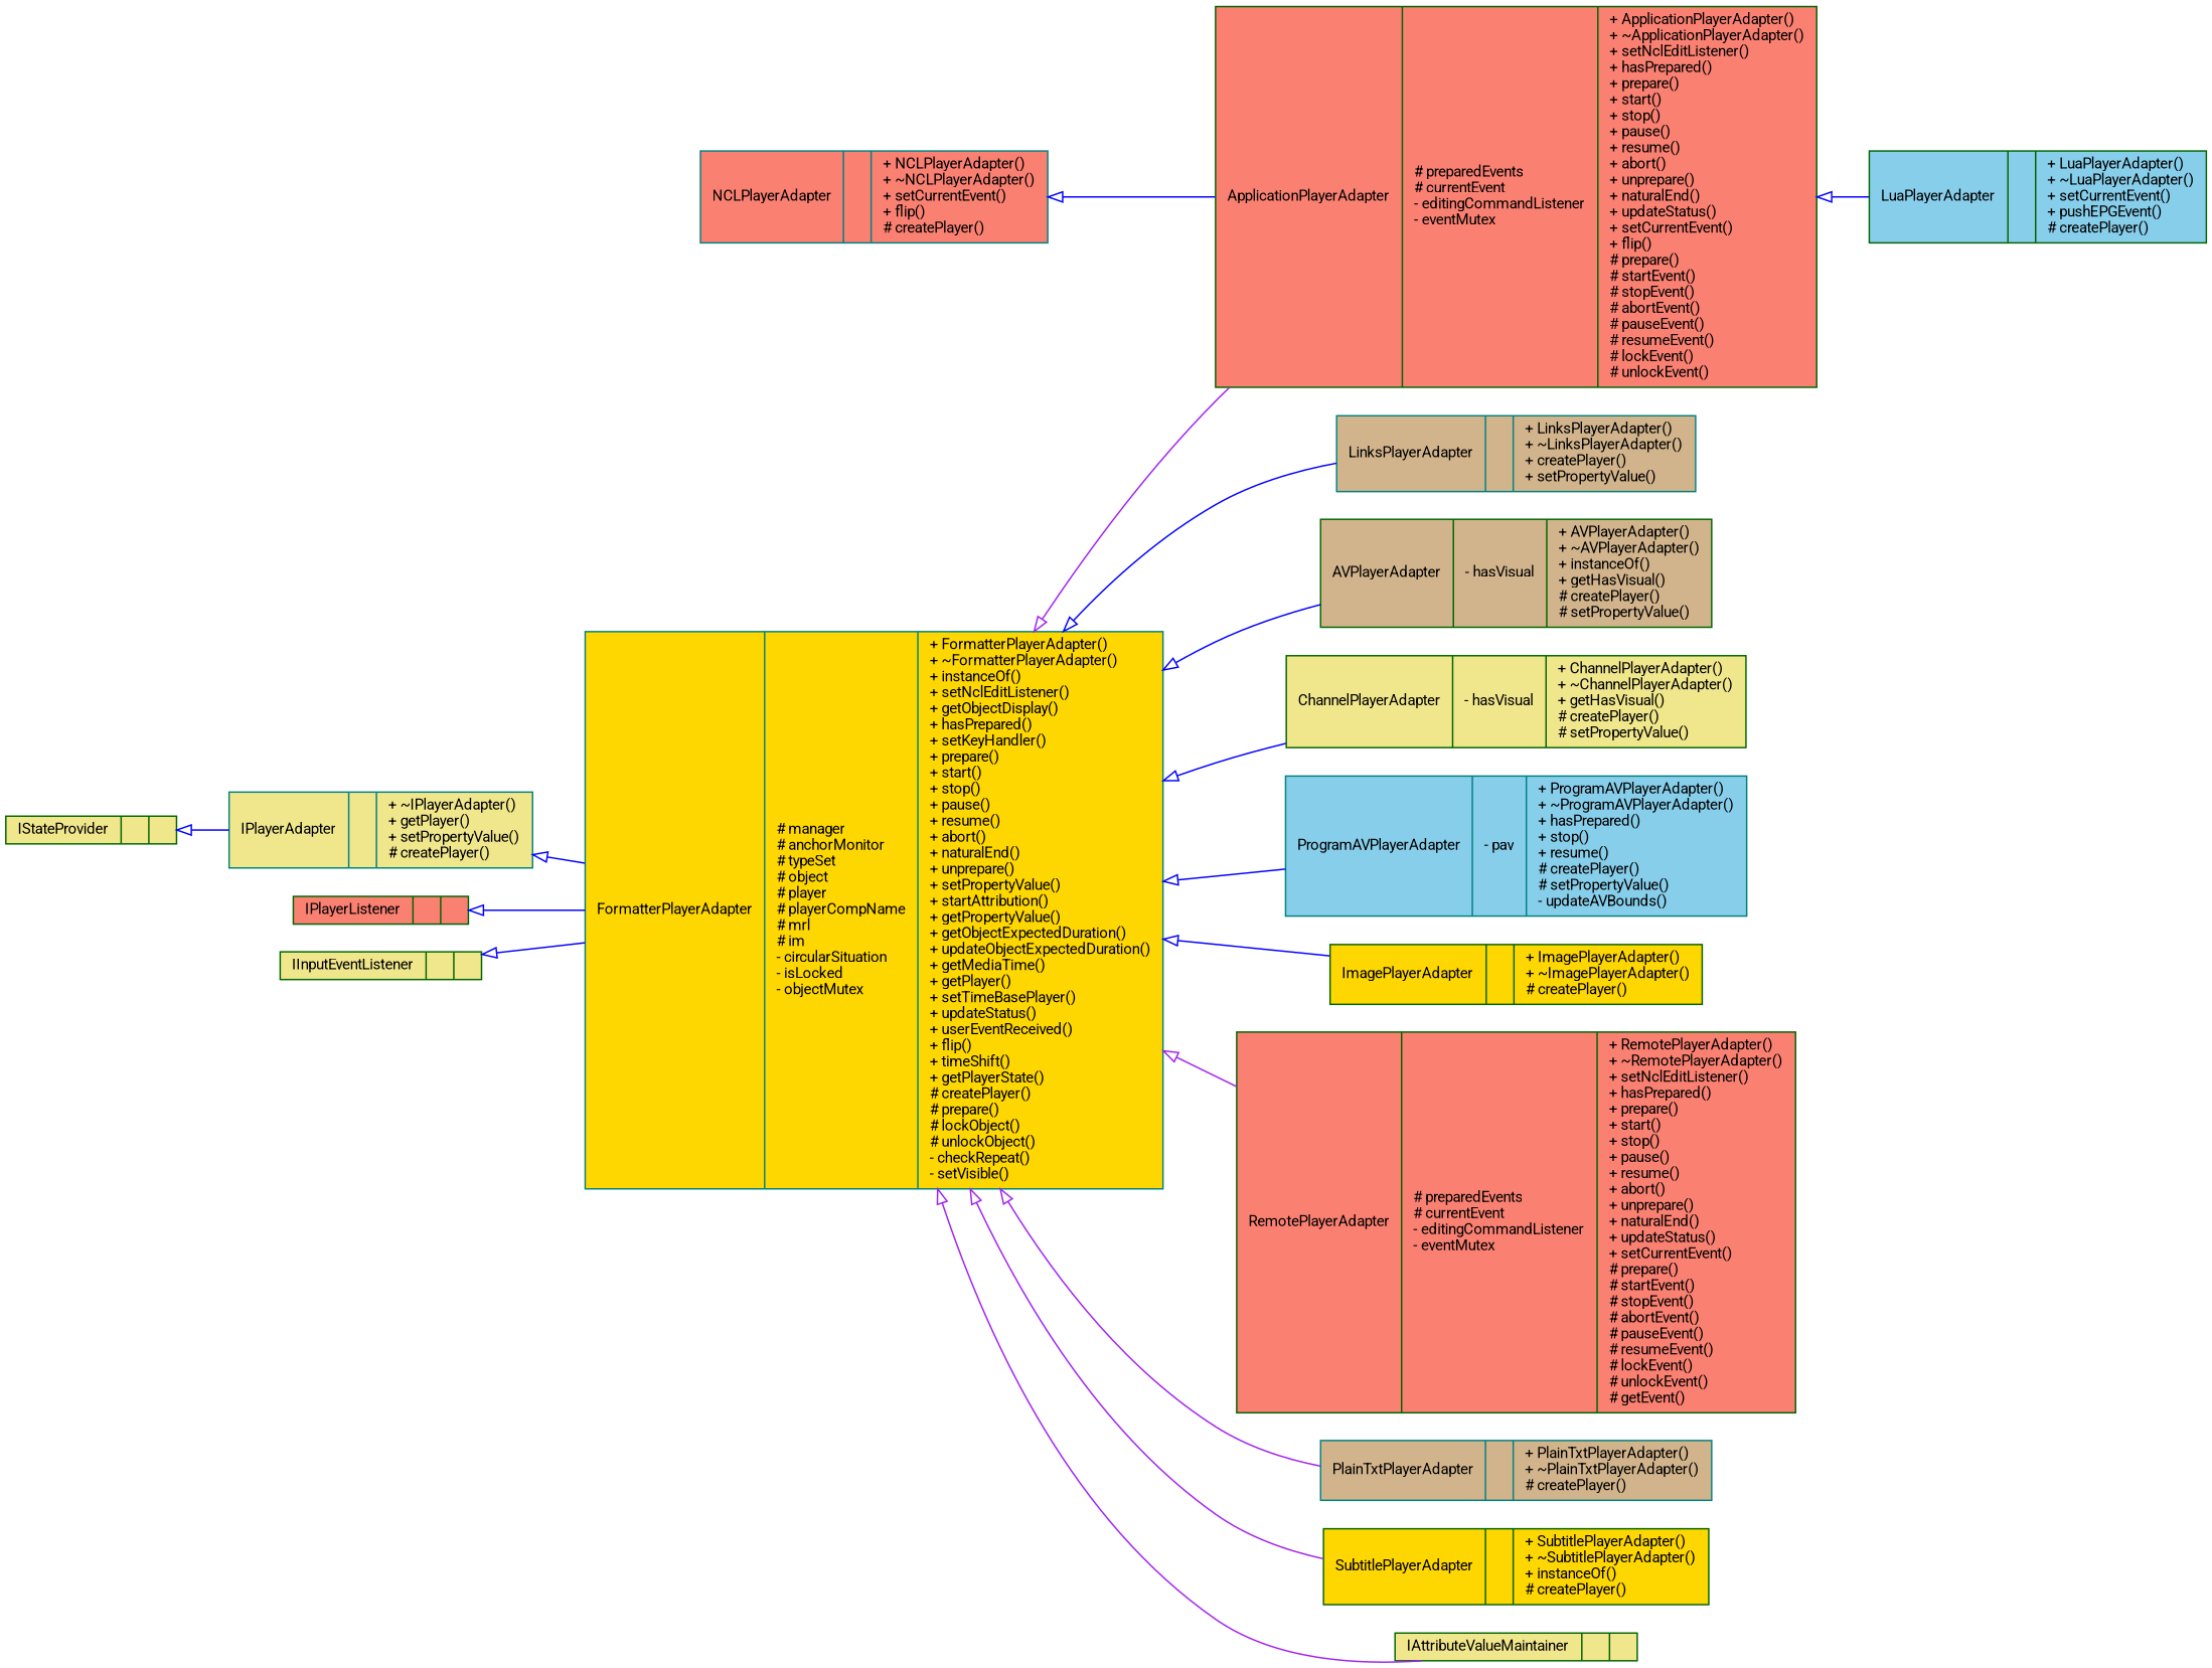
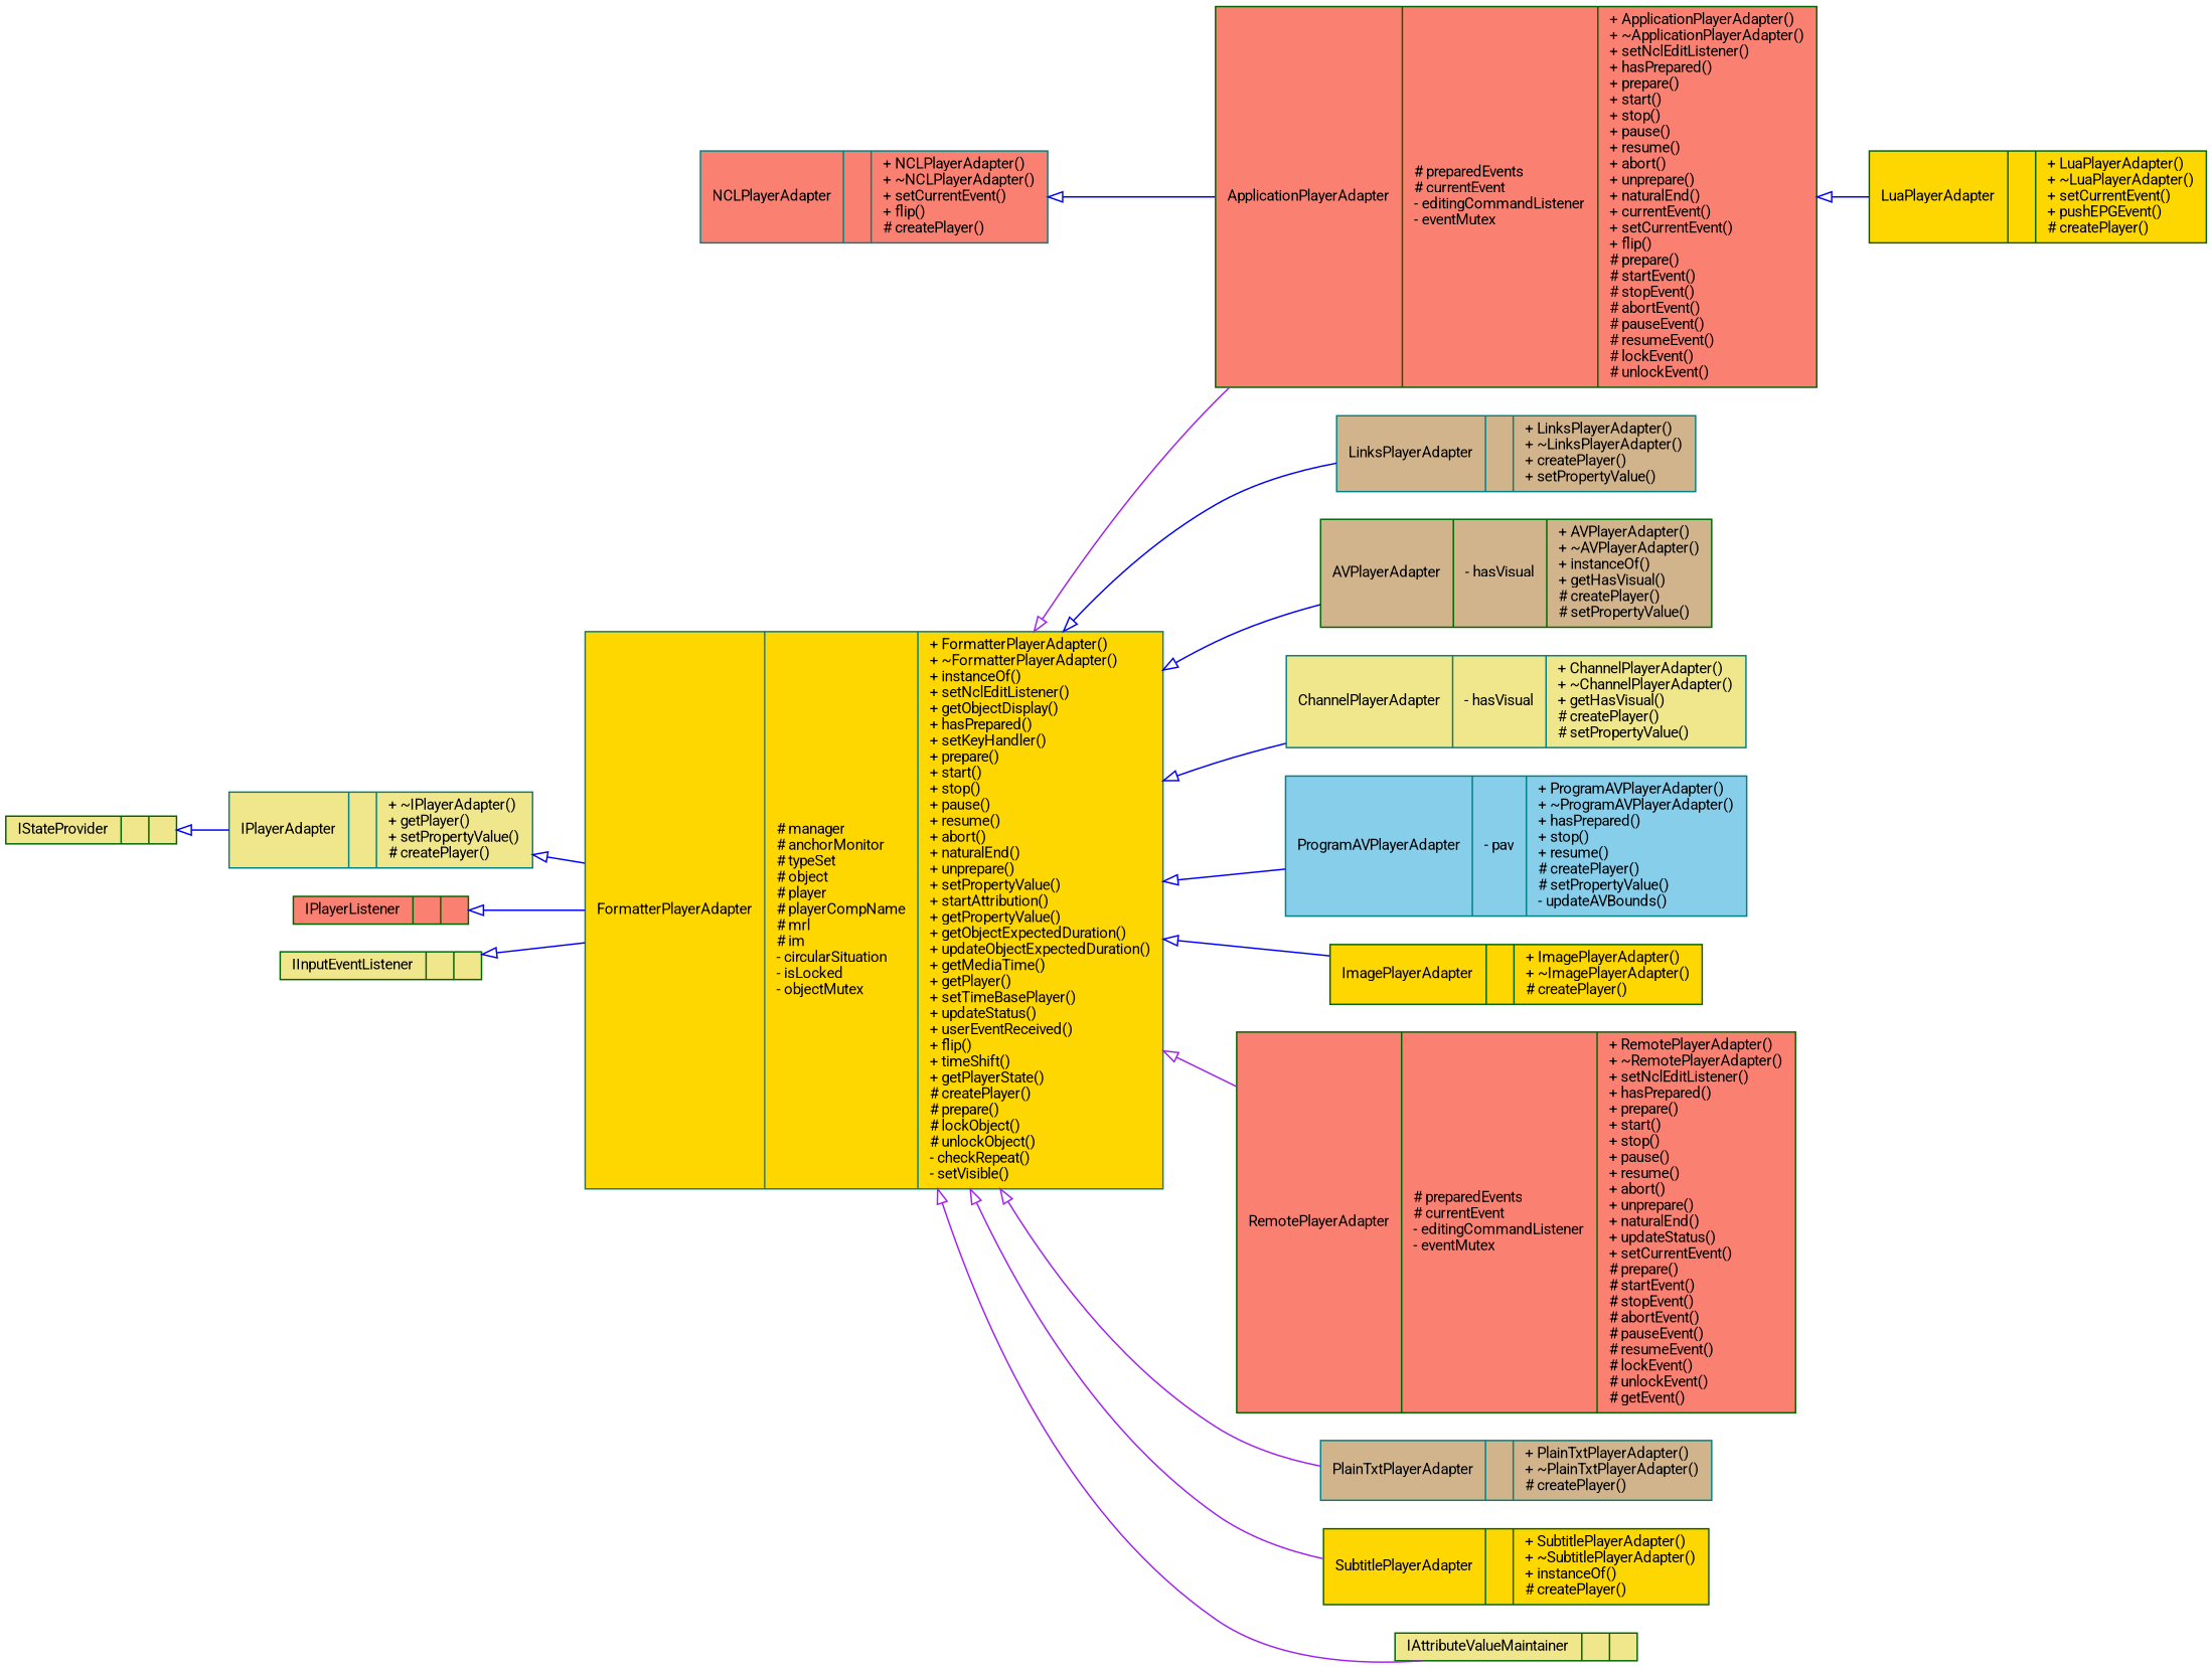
  digraph {
    fontname=Roboto
    rankdir=LR
    node [color=darkgreen fillcolor=khaki fontname=Roboto fontsize=10 shape=record style=filled]
    edge [arrowtail=empty color=blue dir=back fontname=Roboto fontsize=10 labelfontname="FreeSans.ttf" labelfontsize=10 style=solid]
    n1 [color=teal fillcolor=gold fontcolor=black height=0.2 label="{FormatterPlayerAdapter\n|# manager\l# anchorMonitor\l# typeSet\l# object\l# player\l# playerCompName\l# mrl\l# im\l- circularSituation\l- isLocked\l- objectMutex\l|+ FormatterPlayerAdapter()\l+ ~FormatterPlayerAdapter()\l+ instanceOf()\l+ setNclEditListener()\l+ getObjectDisplay()\l+ hasPrepared()\l+ setKeyHandler()\l+ prepare()\l+ start()\l+ stop()\l+ pause()\l+ resume()\l+ abort()\l+ naturalEnd()\l+ unprepare()\l+ setPropertyValue()\l+ startAttribution()\l+ getPropertyValue()\l+ getObjectExpectedDuration()\l+ updateObjectExpectedDuration()\l+ getMediaTime()\l+ getPlayer()\l+ setTimeBasePlayer()\l+ updateStatus()\l+ userEventReceived()\l+ flip()\l+ timeShift()\l+ getPlayerState()\l# createPlayer()\l# prepare()\l# lockObject()\l# unlockObject()\l- checkRepeat()\l- setVisible()\l}" width=0.4]
-   n2 [fillcolor=salmon height=0.2 label="{ApplicationPlayerAdapter\n|# preparedEvents\l# currentEvent\l- editingCommandListener\l- eventMutex\l|+ ApplicationPlayerAdapter()\l+ ~ApplicationPlayerAdapter()\l+ setNclEditListener()\l+ hasPrepared()\l+ prepare()\l+ start()\l+ stop()\l+ pause()\l+ resume()\l+ abort()\l+ unprepare()\l+ naturalEnd()\l+ updateStatus()\l+ setCurrentEvent()\l+ flip()\l# prepare()\l# startEvent()\l# stopEvent()\l# abortEvent()\l# pauseEvent()\l# resumeEvent()\l# lockEvent()\l# unlockEvent()\l}" width=0.4]
+   n2 [fillcolor=salmon height=0.2 label="{ApplicationPlayerAdapter\n|# preparedEvents\l# currentEvent\l- editingCommandListener\l- eventMutex\l|+ ApplicationPlayerAdapter()\l+ ~ApplicationPlayerAdapter()\l+ setNclEditListener()\l+ hasPrepared()\l+ prepare()\l+ start()\l+ stop()\l+ pause()\l+ resume()\l+ abort()\l+ unprepare()\l+ naturalEnd()\l+ currentEvent()\l+ setCurrentEvent()\l+ flip()\l# prepare()\l# startEvent()\l# stopEvent()\l# abortEvent()\l# pauseEvent()\l# resumeEvent()\l# lockEvent()\l# unlockEvent()\l}" width=0.4]
    n3 [color=teal fillcolor=tan height=0.2 label="{LinksPlayerAdapter\n||+ LinksPlayerAdapter()\l+ ~LinksPlayerAdapter()\l+ createPlayer()\l+ setPropertyValue()\l}" width=0.4]
    n4 [fillcolor=tan height=0.2 label="{AVPlayerAdapter\n|- hasVisual\l|+ AVPlayerAdapter()\l+ ~AVPlayerAdapter()\l+ instanceOf()\l+ getHasVisual()\l# createPlayer()\l# setPropertyValue()\l}" width=0.4]
-   n5 [height=0.2 label="{ChannelPlayerAdapter\n|- hasVisual\l|+ ChannelPlayerAdapter()\l+ ~ChannelPlayerAdapter()\l+ getHasVisual()\l# createPlayer()\l# setPropertyValue()\l}" width=0.4]
+   n5 [color=teal height=0.2 label="{ChannelPlayerAdapter\n|- hasVisual\l|+ ChannelPlayerAdapter()\l+ ~ChannelPlayerAdapter()\l+ getHasVisual()\l# createPlayer()\l# setPropertyValue()\l}" width=0.4]
    n6 [color=teal fillcolor=skyblue height=0.2 label="{ProgramAVPlayerAdapter\n|- pav\l|+ ProgramAVPlayerAdapter()\l+ ~ProgramAVPlayerAdapter()\l+ hasPrepared()\l+ stop()\l+ resume()\l# createPlayer()\l# setPropertyValue()\l- updateAVBounds()\l}" width=0.4]
    n7 [fillcolor=gold height=0.2 label="{ImagePlayerAdapter\n||+ ImagePlayerAdapter()\l+ ~ImagePlayerAdapter()\l# createPlayer()\l}" width=0.4]
    n8 [fillcolor=salmon height=0.2 label="{RemotePlayerAdapter\n|# preparedEvents\l# currentEvent\l- editingCommandListener\l- eventMutex\l|+ RemotePlayerAdapter()\l+ ~RemotePlayerAdapter()\l+ setNclEditListener()\l+ hasPrepared()\l+ prepare()\l+ start()\l+ stop()\l+ pause()\l+ resume()\l+ abort()\l+ unprepare()\l+ naturalEnd()\l+ updateStatus()\l+ setCurrentEvent()\l# prepare()\l# startEvent()\l# stopEvent()\l# abortEvent()\l# pauseEvent()\l# resumeEvent()\l# lockEvent()\l# unlockEvent()\l# getEvent()\l}" width=0.4]
    n9 [color=teal fillcolor=tan height=0.2 label="{PlainTxtPlayerAdapter\n||+ PlainTxtPlayerAdapter()\l+ ~PlainTxtPlayerAdapter()\l# createPlayer()\l}" width=0.4]
    n10 [fillcolor=gold height=0.2 label="{SubtitlePlayerAdapter\n||+ SubtitlePlayerAdapter()\l+ ~SubtitlePlayerAdapter()\l+ instanceOf()\l# createPlayer()\l}" width=0.4]
    n11 [height=0.2 label="{IAttributeValueMaintainer\n||}" width=0.4]
-   n12 [fillcolor=skyblue height=0.2 label="{LuaPlayerAdapter\n||+ LuaPlayerAdapter()\l+ ~LuaPlayerAdapter()\l+ setCurrentEvent()\l+ pushEPGEvent()\l# createPlayer()\l}" width=0.4]
+   n12 [fillcolor=gold height=0.2 label="{LuaPlayerAdapter\n||+ LuaPlayerAdapter()\l+ ~LuaPlayerAdapter()\l+ setCurrentEvent()\l+ pushEPGEvent()\l# createPlayer()\l}" width=0.4]
    n13 [color=teal height=0.2 label="{IPlayerAdapter\n||+ ~IPlayerAdapter()\l+ getPlayer()\l+ setPropertyValue()\l# createPlayer()\l}" width=0.4]
    n14 [height=0.2 label="{IStateProvider\n||}" width=0.4]
    n15 [fillcolor=salmon height=0.2 label="{IPlayerListener\n||}" width=0.4]
    n16 [height=0.2 label="{IInputEventListener\n||}" width=0.4]
    n17 [color=teal fillcolor=salmon height=0.2 label="{NCLPlayerAdapter\n||+ NCLPlayerAdapter()\l+ ~NCLPlayerAdapter()\l+ setCurrentEvent()\l+ flip()\l# createPlayer()\l}" width=0.4]
    n1 -> n2 [color=purple]
    n1 -> n3
    n1 -> n4
    n1 -> n5
    n1 -> n6
    n1 -> n7
    n1 -> n8 [color=purple]
    n1 -> n9 [color=purple]
    n1 -> n10 [color=purple]
    n1 -> n11 [color=purple]
    n2 -> n12
    n13 -> n1
    n14 -> n13
    n15 -> n1
    n16 -> n1
    n17 -> n2
  }
